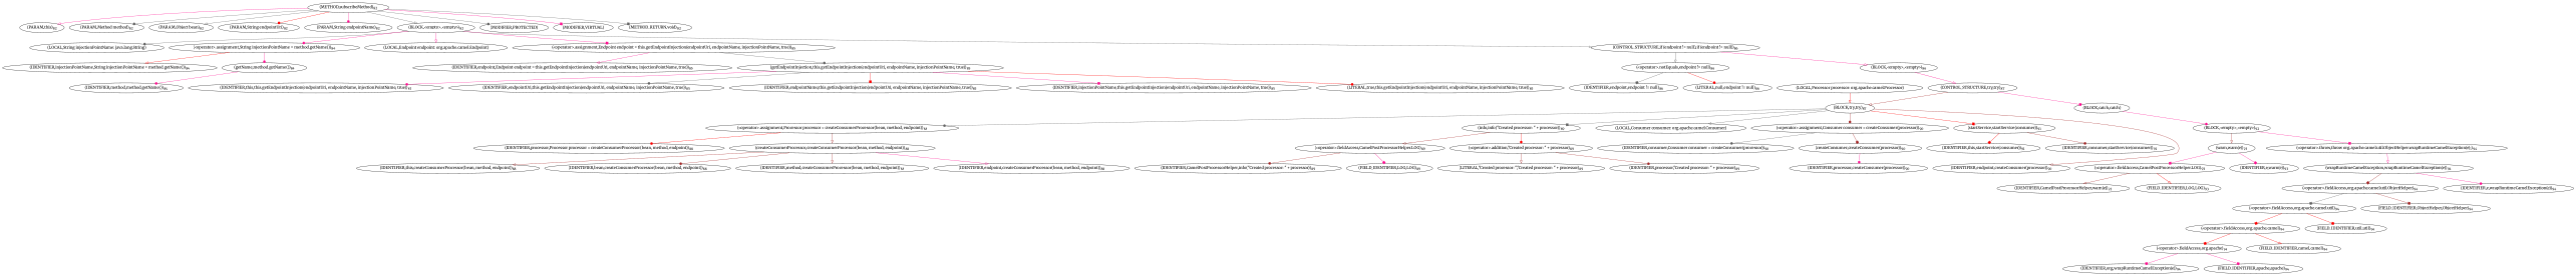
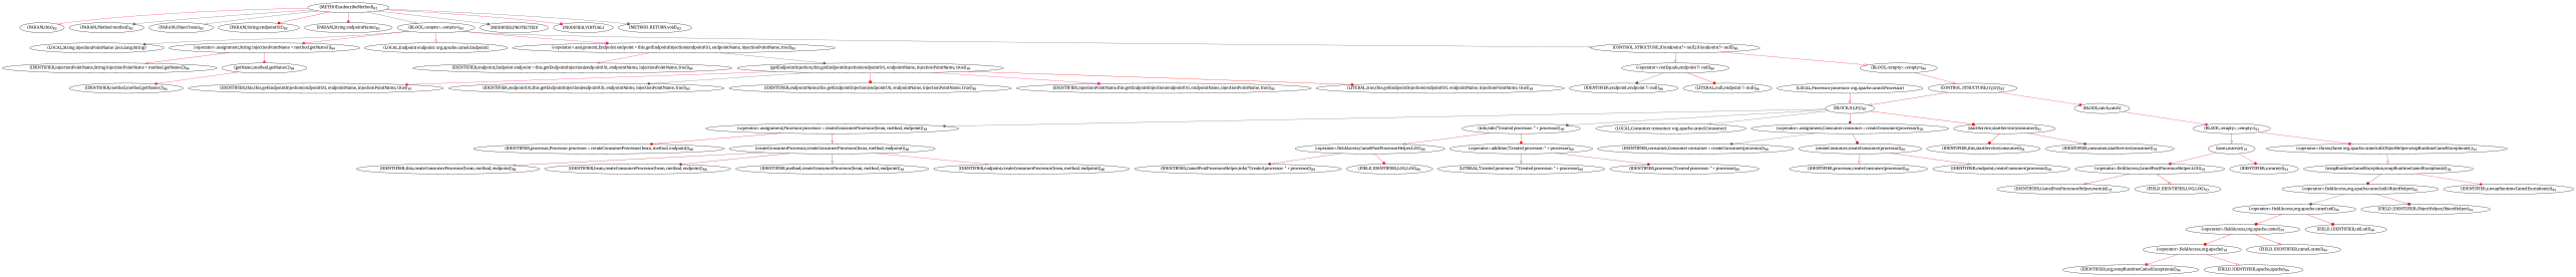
  digraph {
    fontname=Merriweather
    node [fontname=Merriweather]
    edge [arrowhead=onormal color=deeppink fontname=Merriweather]
    n1 [label=<(METHOD,subscribeMethod)<SUB>82</SUB>>]
    n2 [label=<(PARAM,this)<SUB>82</SUB>>]
    n3 [label=<(PARAM,Method method)<SUB>82</SUB>>]
    n4 [label=<(PARAM,Object bean)<SUB>82</SUB>>]
    n5 [label=<(PARAM,String endpointUri)<SUB>82</SUB>>]
    n6 [label=<(PARAM,String endpointName)<SUB>82</SUB>>]
    n7 [label=<(BLOCK,&lt;empty&gt;,&lt;empty&gt;)<SUB>82</SUB>>]
    n8 [label=<(MODIFIER,PROTECTED)>]
    n9 [label=<(MODIFIER,VIRTUAL)>]
    n10 [label=<(METHOD_RETURN,void)<SUB>82</SUB>>]
    n11 [label=<(LOCAL,String injectionPointName: java.lang.String)>]
    n12 [label=<(&lt;operator&gt;.assignment,String injectionPointName = method.getName())<SUB>84</SUB>>]
    n13 [label=<(LOCAL,Endpoint endpoint: org.apache.camel.Endpoint)>]
    n14 [label=<(&lt;operator&gt;.assignment,Endpoint endpoint = this.getEndpointInjection(endpointUri, endpointName, injectionPointName, true))<SUB>85</SUB>>]
    n15 [label=<(CONTROL_STRUCTURE,if (endpoint != null),if (endpoint != null))<SUB>86</SUB>>]
    n16 [label=<(IDENTIFIER,injectionPointName,String injectionPointName = method.getName())<SUB>84</SUB>>]
    n17 [label=<(getName,method.getName())<SUB>84</SUB>>]
    n18 [label=<(IDENTIFIER,endpoint,Endpoint endpoint = this.getEndpointInjection(endpointUri, endpointName, injectionPointName, true))<SUB>85</SUB>>]
    n19 [label=<(getEndpointInjection,this.getEndpointInjection(endpointUri, endpointName, injectionPointName, true))<SUB>85</SUB>>]
    n20 [label=<(&lt;operator&gt;.notEquals,endpoint != null)<SUB>86</SUB>>]
    n21 [label=<(BLOCK,&lt;empty&gt;,&lt;empty&gt;)<SUB>86</SUB>>]
    n22 [label=<(IDENTIFIER,method,method.getName())<SUB>84</SUB>>]
    n23 [label=<(IDENTIFIER,this,this.getEndpointInjection(endpointUri, endpointName, injectionPointName, true))<SUB>85</SUB>>]
    n24 [label=<(IDENTIFIER,endpointUri,this.getEndpointInjection(endpointUri, endpointName, injectionPointName, true))<SUB>85</SUB>>]
    n25 [label=<(IDENTIFIER,endpointName,this.getEndpointInjection(endpointUri, endpointName, injectionPointName, true))<SUB>85</SUB>>]
    n26 [label=<(IDENTIFIER,injectionPointName,this.getEndpointInjection(endpointUri, endpointName, injectionPointName, true))<SUB>85</SUB>>]
    n27 [label=<(LITERAL,true,this.getEndpointInjection(endpointUri, endpointName, injectionPointName, true))<SUB>85</SUB>>]
    n28 [label=<(IDENTIFIER,endpoint,endpoint != null)<SUB>86</SUB>>]
    n29 [label=<(LITERAL,null,endpoint != null)<SUB>86</SUB>>]
    n30 [label=<(CONTROL_STRUCTURE,try,try)<SUB>87</SUB>>]
    n31 [label=<(BLOCK,try,try)<SUB>87</SUB>>]
    n32 [label=<(BLOCK,catch,catch)>]
    n33 [label=<(&lt;operator&gt;.assignment,Processor processor = createConsumerProcessor(bean, method, endpoint))<SUB>88</SUB>>]
    n34 [label=<(info,info(&quot;Created processor: &quot; + processor))<SUB>89</SUB>>]
    n35 [label=<(LOCAL,Consumer consumer: org.apache.camel.Consumer)>]
    n36 [label=<(&lt;operator&gt;.assignment,Consumer consumer = createConsumer(processor))<SUB>90</SUB>>]
    n37 [label=<(startService,startService(consumer))<SUB>91</SUB>>]
    n38 [label=<(BLOCK,&lt;empty&gt;,&lt;empty&gt;)<SUB>92</SUB>>]
    n39 [label=<(LOCAL,Processor processor: org.apache.camel.Processor)>]
    n40 [label=<(IDENTIFIER,processor,Processor processor = createConsumerProcessor(bean, method, endpoint))<SUB>88</SUB>>]
    n41 [label=<(createConsumerProcessor,createConsumerProcessor(bean, method, endpoint))<SUB>88</SUB>>]
    n42 [label=<(&lt;operator&gt;.fieldAccess,CamelPostProcessorHelper.LOG)<SUB>89</SUB>>]
    n43 [label=<(&lt;operator&gt;.addition,&quot;Created processor: &quot; + processor)<SUB>89</SUB>>]
    n44 [label=<(IDENTIFIER,consumer,Consumer consumer = createConsumer(processor))<SUB>90</SUB>>]
    n45 [label=<(createConsumer,createConsumer(processor))<SUB>90</SUB>>]
    n46 [label=<(IDENTIFIER,this,startService(consumer))<SUB>91</SUB>>]
    n47 [label=<(IDENTIFIER,consumer,startService(consumer))<SUB>91</SUB>>]
    n48 [label=<(IDENTIFIER,this,createConsumerProcessor(bean, method, endpoint))<SUB>88</SUB>>]
    n49 [label=<(IDENTIFIER,bean,createConsumerProcessor(bean, method, endpoint))<SUB>88</SUB>>]
    n50 [label=<(IDENTIFIER,method,createConsumerProcessor(bean, method, endpoint))<SUB>88</SUB>>]
    n51 [label=<(IDENTIFIER,endpoint,createConsumerProcessor(bean, method, endpoint))<SUB>88</SUB>>]
    n52 [label=<(IDENTIFIER,CamelPostProcessorHelper,info(&quot;Created processor: &quot; + processor))<SUB>89</SUB>>]
    n53 [label=<(FIELD_IDENTIFIER,LOG,LOG)<SUB>89</SUB>>]
    n54 [label=<(LITERAL,&quot;Created processor: &quot;,&quot;Created processor: &quot; + processor)<SUB>89</SUB>>]
    n55 [label=<(IDENTIFIER,processor,&quot;Created processor: &quot; + processor)<SUB>89</SUB>>]
    n56 [label=<(IDENTIFIER,endpoint,createConsumer(processor))<SUB>90</SUB>>]
    n57 [label=<(IDENTIFIER,processor,createConsumer(processor))<SUB>90</SUB>>]
    n58 [label=<(warn,warn(e))<SUB>93</SUB>>]
    n59 [label=<(&lt;operator&gt;.throw,throw org.apache.camel.util.ObjectHelper.wrapRuntimeCamelException(e);)<SUB>94</SUB>>]
    n60 [label=<(&lt;operator&gt;.fieldAccess,CamelPostProcessorHelper.LOG)<SUB>93</SUB>>]
    n61 [label=<(IDENTIFIER,e,warn(e))<SUB>93</SUB>>]
    n62 [label=<(wrapRuntimeCamelException,wrapRuntimeCamelException(e))<SUB>94</SUB>>]
    n63 [label=<(IDENTIFIER,CamelPostProcessorHelper,warn(e))<SUB>93</SUB>>]
    n64 [label=<(FIELD_IDENTIFIER,LOG,LOG)<SUB>93</SUB>>]
    n65 [label=<(&lt;operator&gt;.fieldAccess,org.apache.camel.util.ObjectHelper)<SUB>94</SUB>>]
    n66 [label=<(IDENTIFIER,e,wrapRuntimeCamelException(e))<SUB>94</SUB>>]
    n67 [label=<(&lt;operator&gt;.fieldAccess,org.apache.camel.util)<SUB>94</SUB>>]
    n68 [label=<(FIELD_IDENTIFIER,ObjectHelper,ObjectHelper)<SUB>94</SUB>>]
-   n69 [label=<(&lt;operator&gt;.fieldAccess,org.apache.camel)<SUB>94</SUB>>]
+   n69 [label=<(&lt;operator&gt;.fieldAccess,org.apache.camel)<SUB>97</SUB>>]
    n70 [label=<(FIELD_IDENTIFIER,util,util)<SUB>94</SUB>>]
    n71 [label=<(&lt;operator&gt;.fieldAccess,org.apache)<SUB>94</SUB>>]
    n72 [label=<(FIELD_IDENTIFIER,camel,camel)<SUB>94</SUB>>]
    n73 [label=<(IDENTIFIER,org,wrapRuntimeCamelException(e))<SUB>94</SUB>>]
    n74 [label=<(FIELD_IDENTIFIER,apache,apache)<SUB>94</SUB>>]
    n1 -> n2
    n1 -> n3 [arrowhead=dot color=gray40]
    n1 -> n4 [color=gray40]
    n1 -> n5 [arrowhead=dot color=red]
    n1 -> n6 [arrowhead=dot]
    n1 -> n7 [color=gray40]
    n1 -> n8 [arrowhead=dot color=gray40]
    n1 -> n9 [arrowhead=box]
    n1 -> n10 [arrowhead=box color=gray40]
    n7 -> n11 [arrowhead=dot color=gray40]
    n7 -> n12 [arrowhead=dot]
    n7 -> n13
    n7 -> n14 [arrowhead=box]
    n7 -> n15 [color=gray40]
    n12 -> n16 [color=red]
    n12 -> n17 [arrowhead=dot]
    n14 -> n18
    n14 -> n19 [arrowhead=dot color=gray40]
    n15 -> n20 [color=gray40]
    n15 -> n21
    n17 -> n22 [arrowhead=dot]
    n19 -> n23 [arrowhead=dot]
    n19 -> n24 [arrowhead=dot color=gray40]
    n19 -> n25 [arrowhead=box color=red]
    n19 -> n26 [arrowhead=box]
    n19 -> n27 [arrowhead=dot color=red]
    n20 -> n28 [arrowhead=box color=gray40]
    n20 -> n29 [arrowhead=dot color=red]
    n21 -> n30
    n30 -> n31 [color=brown]
    n30 -> n32 [arrowhead=box]
    n31 -> n33 [arrowhead=dot color=gray40]
    n31 -> n34 [arrowhead=box color=gray40]
    n31 -> n35 [color=gray40]
    n31 -> n36 [arrowhead=dot color=brown]
    n31 -> n37 [arrowhead=box color=red]
    n32 -> n38 [arrowhead=dot]
    n33 -> n40 [arrowhead=dot color=red]
    n33 -> n41 [color=brown]
    n34 -> n42 [color=brown]
    n34 -> n43 [arrowhead=dot color=red]
    n36 -> n44 [arrowhead=dot color=gray40]
    n36 -> n45 [arrowhead=box color=brown]
    n37 -> n46 [arrowhead=box color=red]
    n37 -> n47 [arrowhead=dot color=brown]
    n38 -> n58 [color=brown]
    n38 -> n59 [arrowhead=box]
    n39 -> n31 [color=red]
    n41 -> n48 [color=brown]
    n41 -> n49 [arrowhead=dot color=brown]
    n41 -> n50 [color=brown]
    n41 -> n51
    n42 -> n52 [arrowhead=dot color=brown]
    n42 -> n53 [arrowhead=box]
    n43 -> n54 [color=brown]
    n43 -> n55 [arrowhead=dot color=brown]
-   n31 -> n56 [color=brown]
-   n45 -> n57 [arrowhead=dot]
+   n45 -> n56 [color=brown]
+   n45 -> n57
    n58 -> n60 [arrowhead=box]
    n58 -> n61 [arrowhead=box]
    n59 -> n62
    n60 -> n63 [color=brown]
    n60 -> n64 [color=red]
    n62 -> n65 [arrowhead=box color=brown]
    n62 -> n66 [arrowhead=dot]
    n65 -> n67 [arrowhead=box color=gray40]
    n65 -> n68 [arrowhead=box color=brown]
    n67 -> n69 [arrowhead=box color=red]
    n67 -> n70 [arrowhead=box color=red]
    n69 -> n71 [arrowhead=box color=red]
    n69 -> n72 [color=red]
    n71 -> n73 [arrowhead=box]
-   n71 -> n74 [arrowhead=box]
+   n71 -> n74
  }
